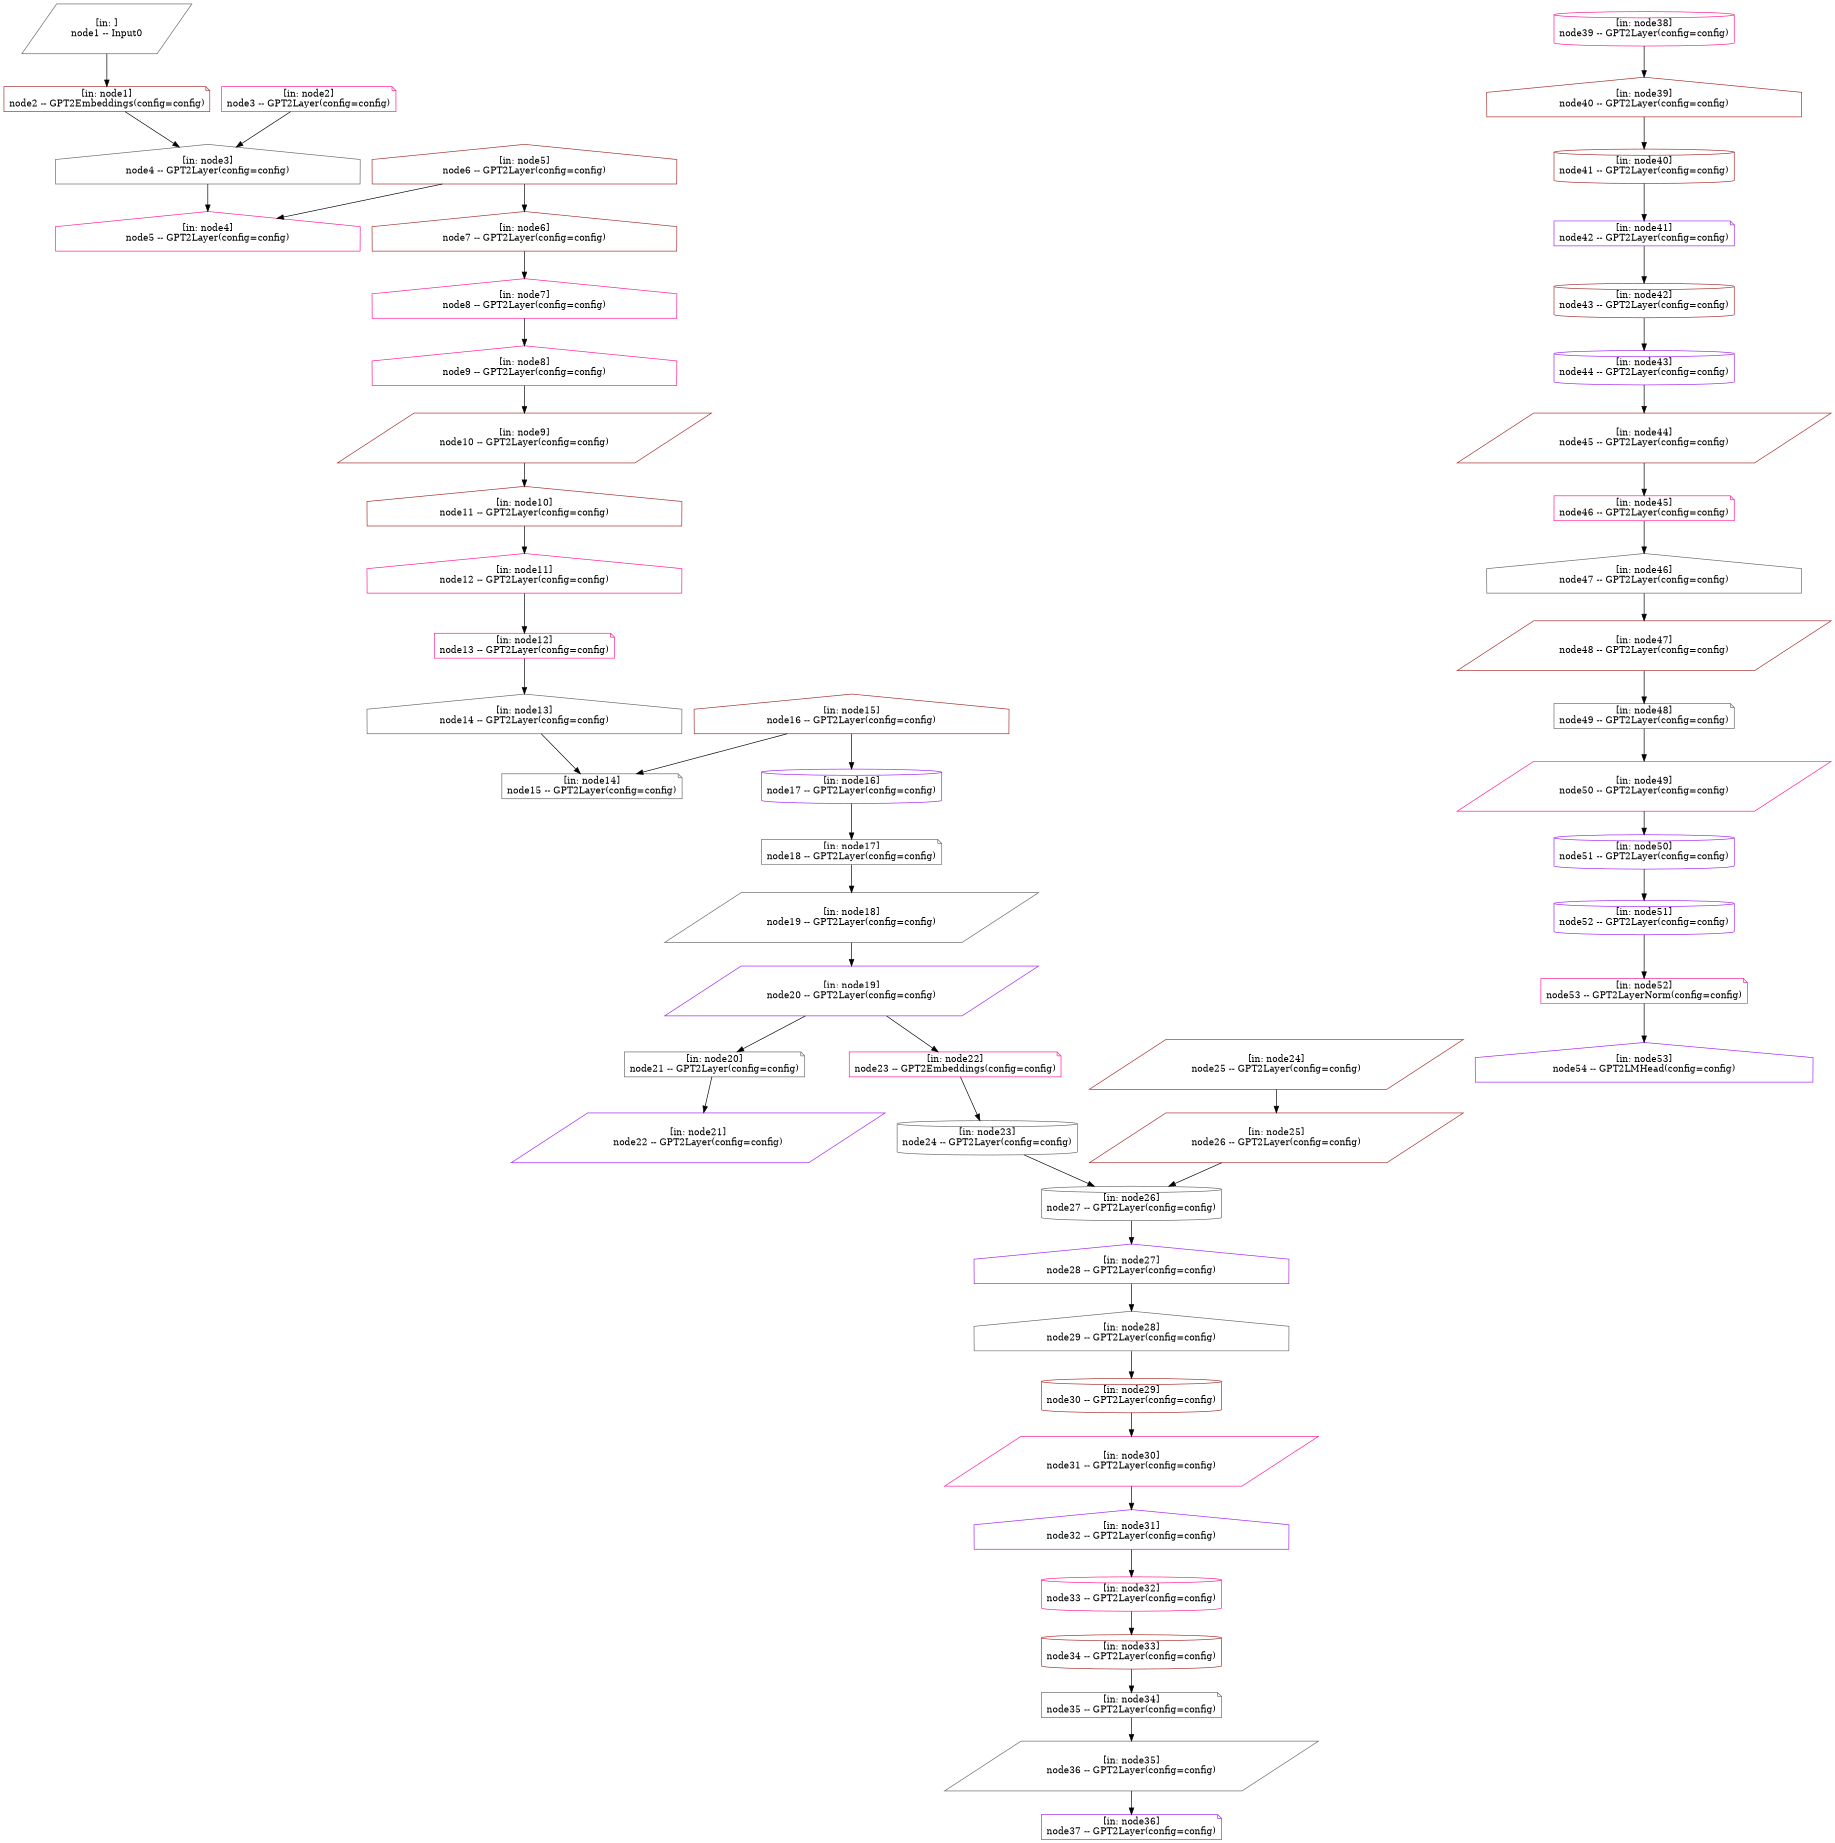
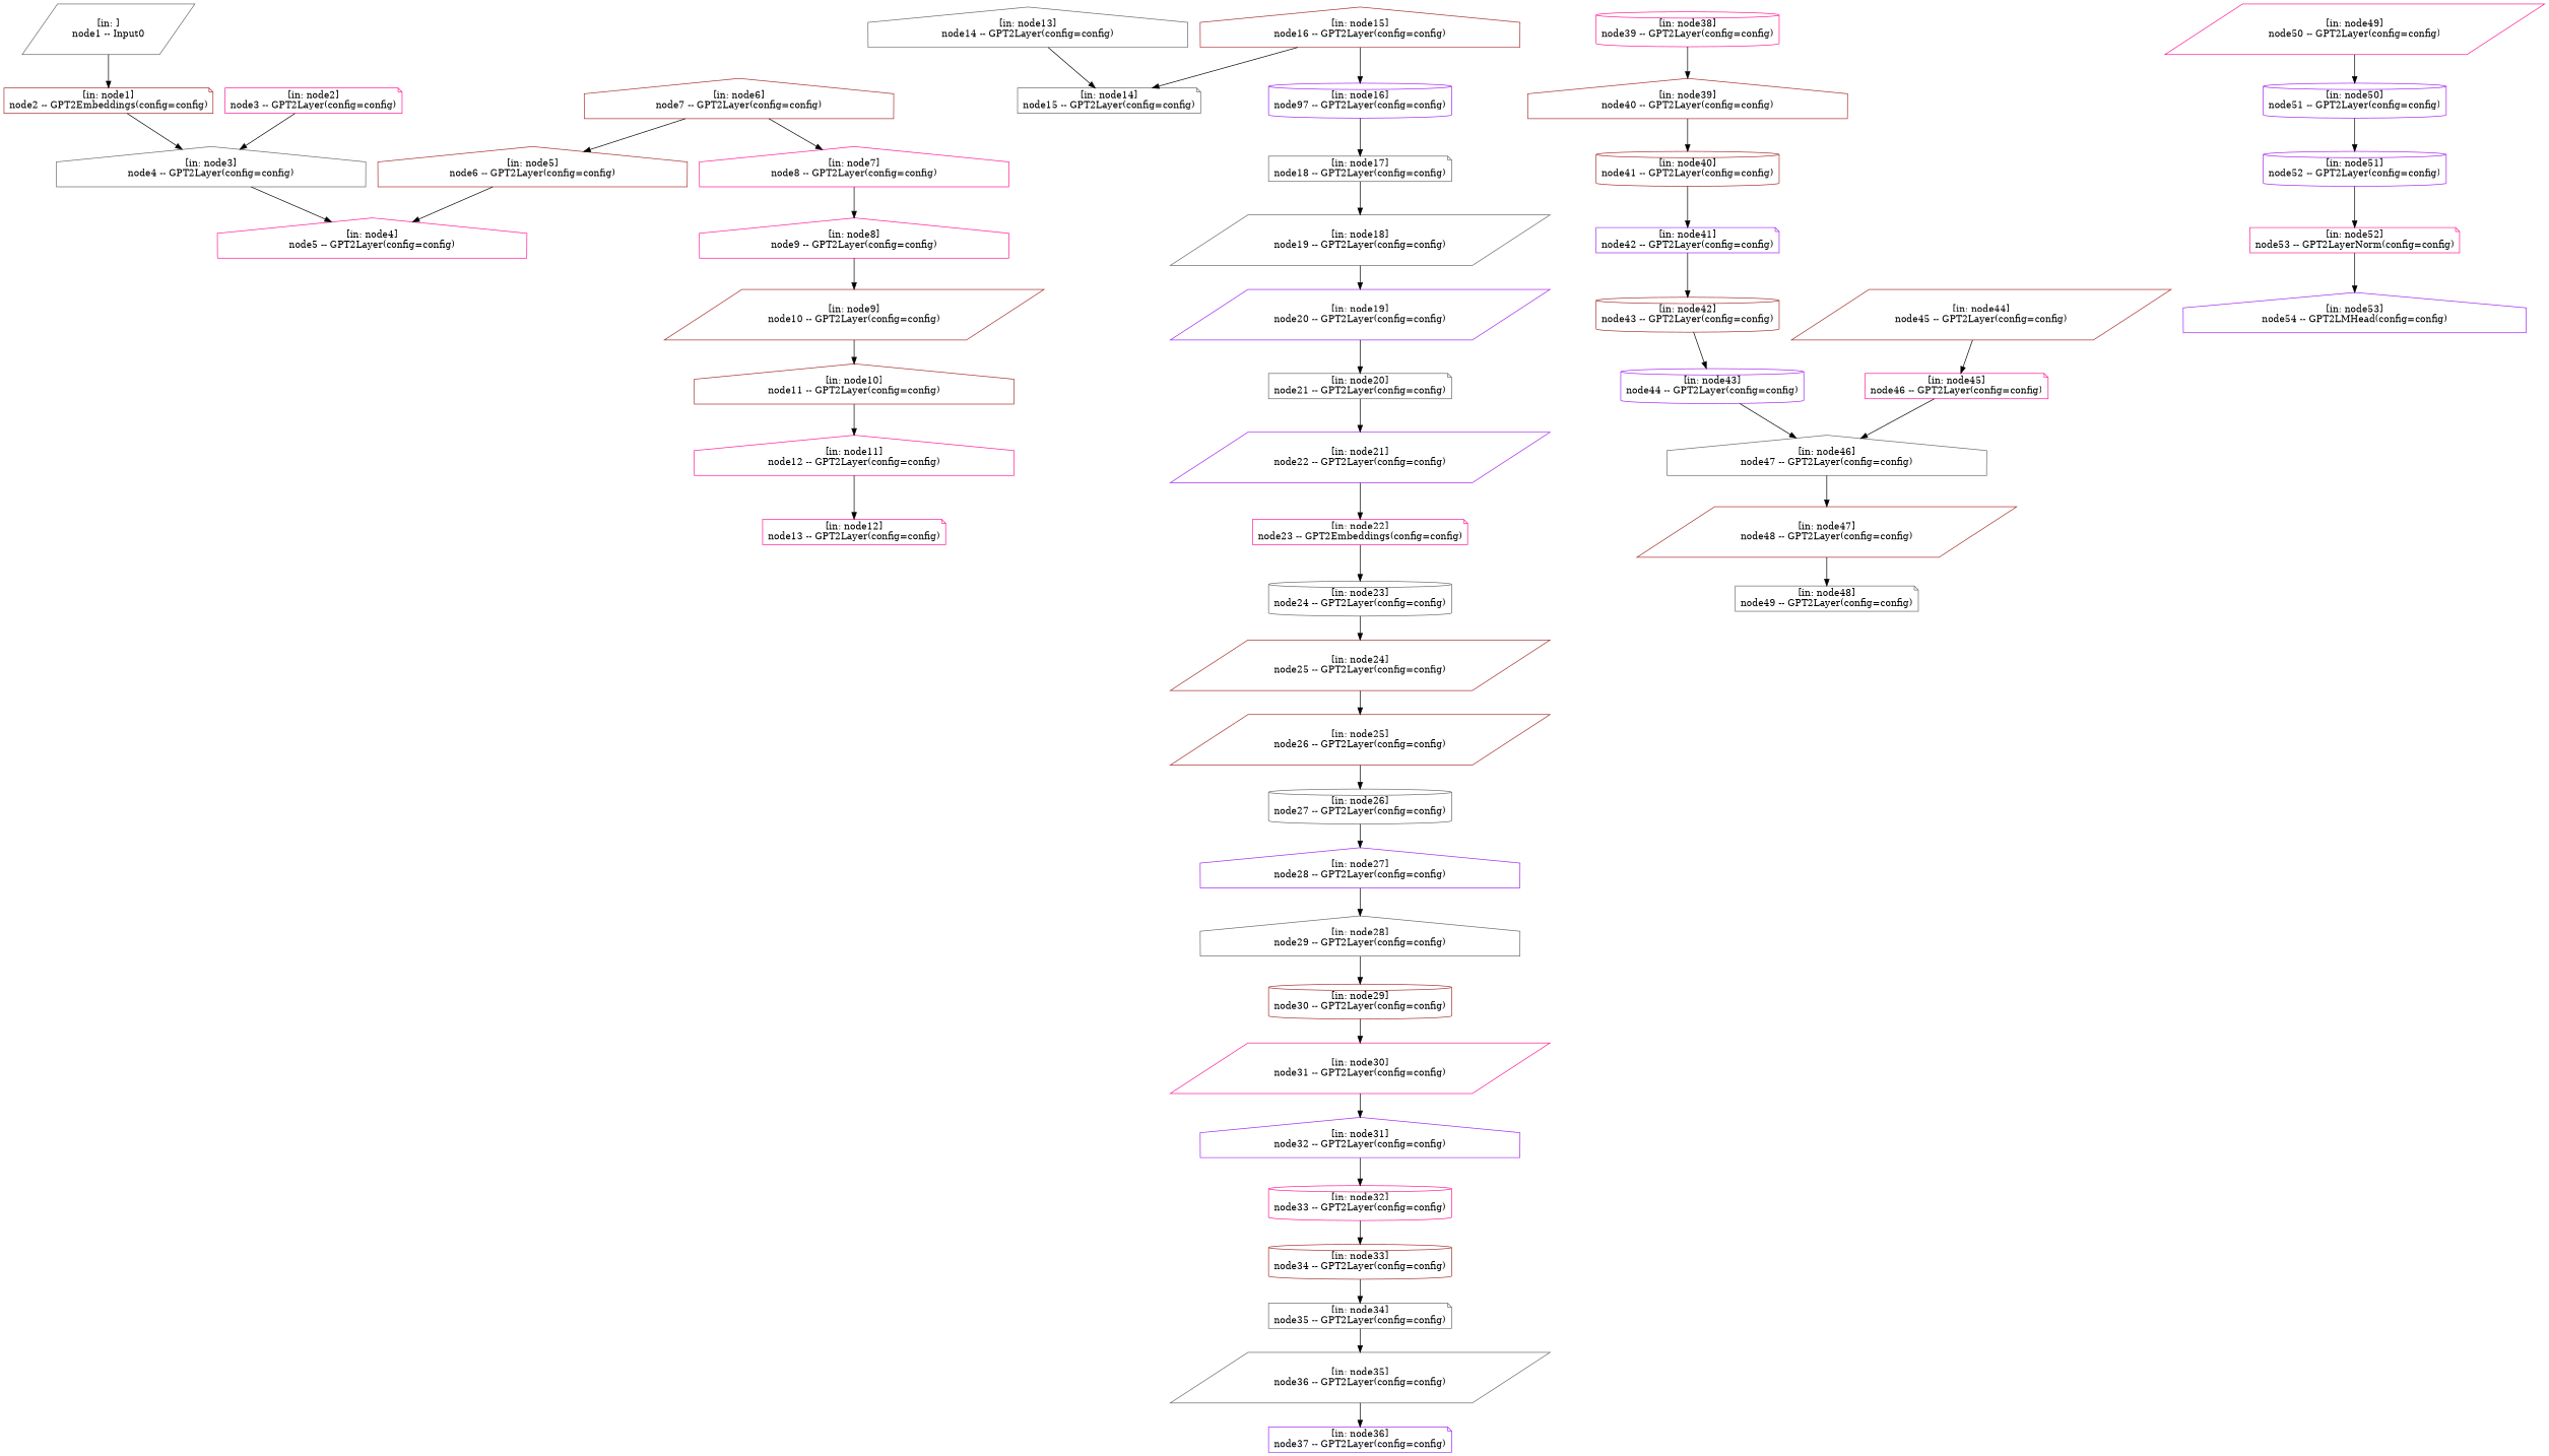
  digraph {
    node [color=brown shape=house]
    n1 [color=gray40 label="[in: ]\nnode1 -- Input0" shape=parallelogram]
    n2 [label="[in: node1]\nnode2 -- GPT2Embeddings(config=config)" shape=note]
    n3 [color=gray40 label="[in: node3]\nnode4 -- GPT2Layer(config=config)"]
    n4 [color=deeppink label="[in: node2]\nnode3 -- GPT2Layer(config=config)" shape=note]
    n5 [color=deeppink label="[in: node4]\nnode5 -- GPT2Layer(config=config)"]
    n6 [label="[in: node5]\nnode6 -- GPT2Layer(config=config)"]
    n7 [label="[in: node6]\nnode7 -- GPT2Layer(config=config)"]
    n8 [color=deeppink label="[in: node7]\nnode8 -- GPT2Layer(config=config)"]
    n9 [color=deeppink label="[in: node8]\nnode9 -- GPT2Layer(config=config)"]
    n10 [label="[in: node9]\nnode10 -- GPT2Layer(config=config)" shape=parallelogram]
    n11 [label="[in: node10]\nnode11 -- GPT2Layer(config=config)"]
    n12 [color=deeppink label="[in: node11]\nnode12 -- GPT2Layer(config=config)"]
    n13 [color=deeppink label="[in: node12]\nnode13 -- GPT2Layer(config=config)" shape=note]
    n14 [color=gray40 label="[in: node13]\nnode14 -- GPT2Layer(config=config)"]
    n15 [color=gray40 label="[in: node14]\nnode15 -- GPT2Layer(config=config)" shape=note]
    n16 [label="[in: node15]\nnode16 -- GPT2Layer(config=config)"]
-   n17 [color=purple label="[in: node16]\nnode17 -- GPT2Layer(config=config)" shape=cylinder]
+   n17 [color=purple label="[in: node16]\nnode97 -- GPT2Layer(config=config)" shape=cylinder]
    n18 [color=gray40 label="[in: node17]\nnode18 -- GPT2Layer(config=config)" shape=note]
    n19 [color=gray40 label="[in: node18]\nnode19 -- GPT2Layer(config=config)" shape=parallelogram]
    n20 [color=purple label="[in: node19]\nnode20 -- GPT2Layer(config=config)" shape=parallelogram]
    n21 [color=gray40 label="[in: node20]\nnode21 -- GPT2Layer(config=config)" shape=note]
    n22 [color=purple label="[in: node21]\nnode22 -- GPT2Layer(config=config)" shape=parallelogram]
    n23 [color=deeppink label="[in: node22]\nnode23 -- GPT2Embeddings(config=config)" shape=note]
    n24 [color=gray40 label="[in: node23]\nnode24 -- GPT2Layer(config=config)" shape=cylinder]
    n25 [label="[in: node24]\nnode25 -- GPT2Layer(config=config)" shape=parallelogram]
    n26 [label="[in: node25]\nnode26 -- GPT2Layer(config=config)" shape=parallelogram]
    n27 [color=gray40 label="[in: node26]\nnode27 -- GPT2Layer(config=config)" shape=cylinder]
    n28 [color=purple label="[in: node27]\nnode28 -- GPT2Layer(config=config)"]
    n29 [color=gray40 label="[in: node28]\nnode29 -- GPT2Layer(config=config)"]
    n30 [label="[in: node29]\nnode30 -- GPT2Layer(config=config)" shape=cylinder]
    n31 [color=deeppink label="[in: node30]\nnode31 -- GPT2Layer(config=config)" shape=parallelogram]
    n32 [color=purple label="[in: node31]\nnode32 -- GPT2Layer(config=config)"]
    n33 [color=deeppink label="[in: node32]\nnode33 -- GPT2Layer(config=config)" shape=cylinder]
    n34 [label="[in: node33]\nnode34 -- GPT2Layer(config=config)" shape=cylinder]
    n35 [color=gray40 label="[in: node34]\nnode35 -- GPT2Layer(config=config)" shape=note]
    n36 [color=gray40 label="[in: node35]\nnode36 -- GPT2Layer(config=config)" shape=parallelogram]
    n37 [color=purple label="[in: node36]\nnode37 -- GPT2Layer(config=config)" shape=note]
    n38 [color=deeppink label="[in: node38]\nnode39 -- GPT2Layer(config=config)" shape=cylinder]
    n39 [label="[in: node39]\nnode40 -- GPT2Layer(config=config)"]
    n40 [label="[in: node40]\nnode41 -- GPT2Layer(config=config)" shape=cylinder]
    n41 [color=purple label="[in: node41]\nnode42 -- GPT2Layer(config=config)" shape=note]
    n42 [label="[in: node42]\nnode43 -- GPT2Layer(config=config)" shape=cylinder]
    n43 [color=purple label="[in: node43]\nnode44 -- GPT2Layer(config=config)" shape=cylinder]
    n44 [label="[in: node44]\nnode45 -- GPT2Layer(config=config)" shape=parallelogram]
    n45 [color=deeppink label="[in: node45]\nnode46 -- GPT2Layer(config=config)" shape=note]
    n46 [color=gray40 label="[in: node46]\nnode47 -- GPT2Layer(config=config)"]
    n47 [label="[in: node47]\nnode48 -- GPT2Layer(config=config)" shape=parallelogram]
    n48 [color=gray40 label="[in: node48]\nnode49 -- GPT2Layer(config=config)" shape=note]
    n49 [color=deeppink label="[in: node49]\nnode50 -- GPT2Layer(config=config)" shape=parallelogram]
    n50 [color=purple label="[in: node50]\nnode51 -- GPT2Layer(config=config)" shape=cylinder]
    n51 [color=purple label="[in: node51]\nnode52 -- GPT2Layer(config=config)" shape=cylinder]
    n52 [color=deeppink label="[in: node52]\nnode53 -- GPT2LayerNorm(config=config)" shape=note]
    n53 [color=purple label="[in: node53]\nnode54 -- GPT2LMHead(config=config)"]
    n1 -> n2
    n2 -> n3
    n3 -> n5
    n4 -> n3
    n6 -> n5
-   n6 -> n7
+   n7 -> n6
    n7 -> n8
    n8 -> n9
    n9 -> n10
    n10 -> n11
    n11 -> n12
    n12 -> n13
-   n13 -> n14
    n14 -> n15
    n16 -> n15
    n16 -> n17
    n17 -> n18
    n18 -> n19
    n19 -> n20
    n20 -> n21
    n21 -> n22
-   n20 -> n23
+   n22 -> n23
    n23 -> n24
-   n24 -> n27
+   n24 -> n25
    n25 -> n26
    n26 -> n27
    n27 -> n28
    n28 -> n29
    n29 -> n30
    n30 -> n31
    n31 -> n32
    n32 -> n33
    n33 -> n34
    n34 -> n35
    n35 -> n36
    n36 -> n37
    n38 -> n39
    n39 -> n40
    n40 -> n41
    n41 -> n42
    n42 -> n43
-   n43 -> n44
+   n43 -> n46
    n44 -> n45
    n45 -> n46
    n46 -> n47
    n47 -> n48
-   n48 -> n49
    n49 -> n50
    n50 -> n51
    n51 -> n52
    n52 -> n53
  }
